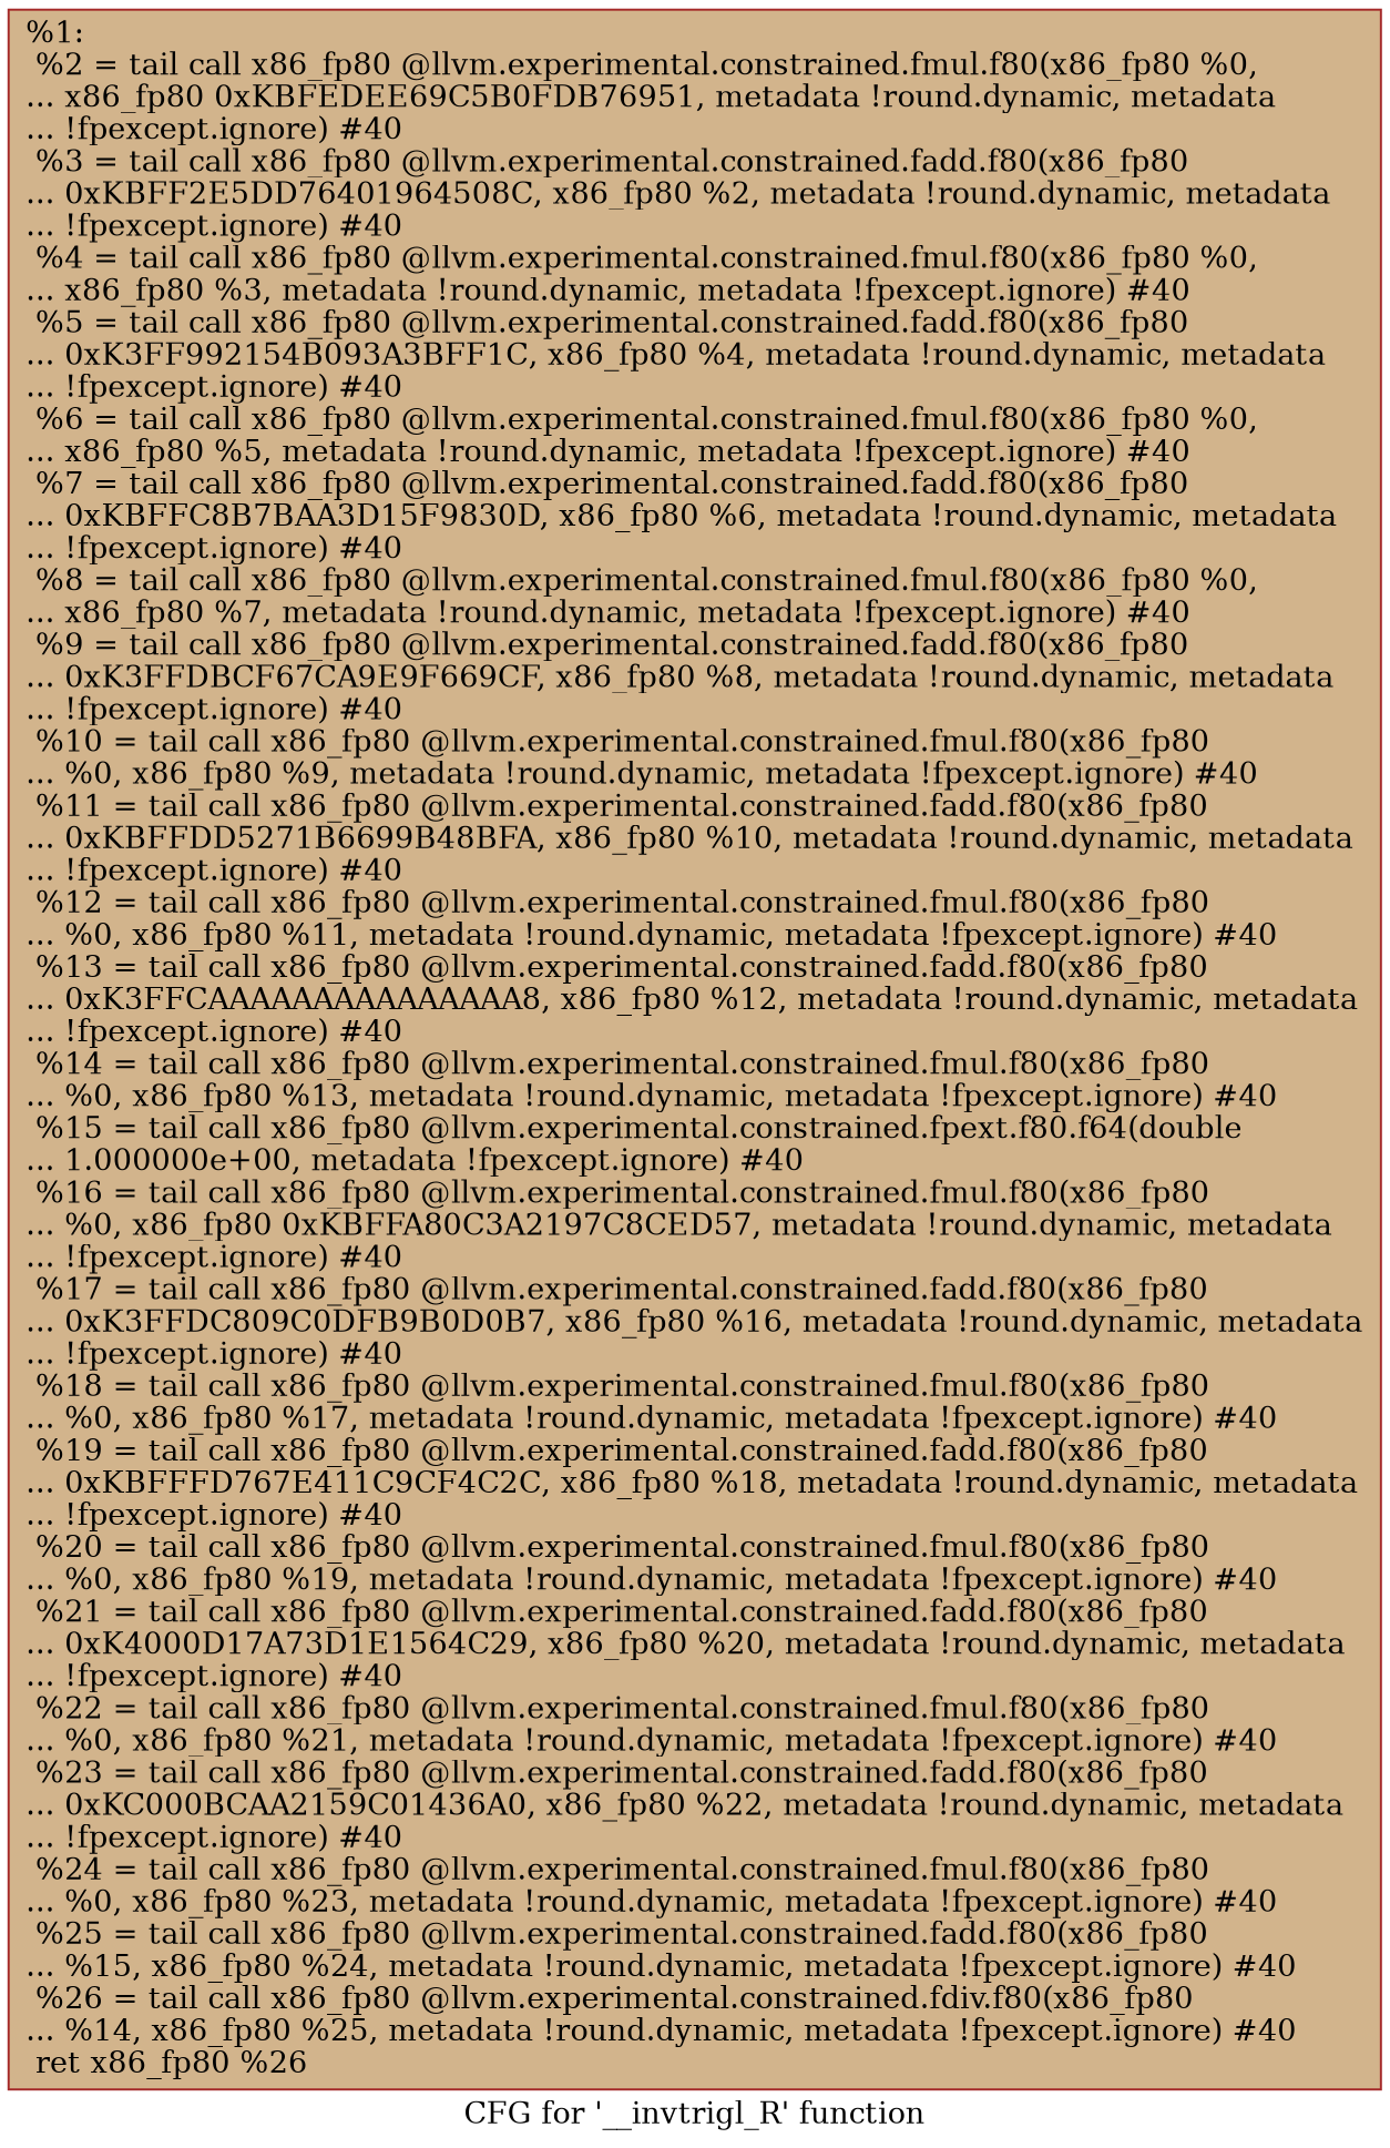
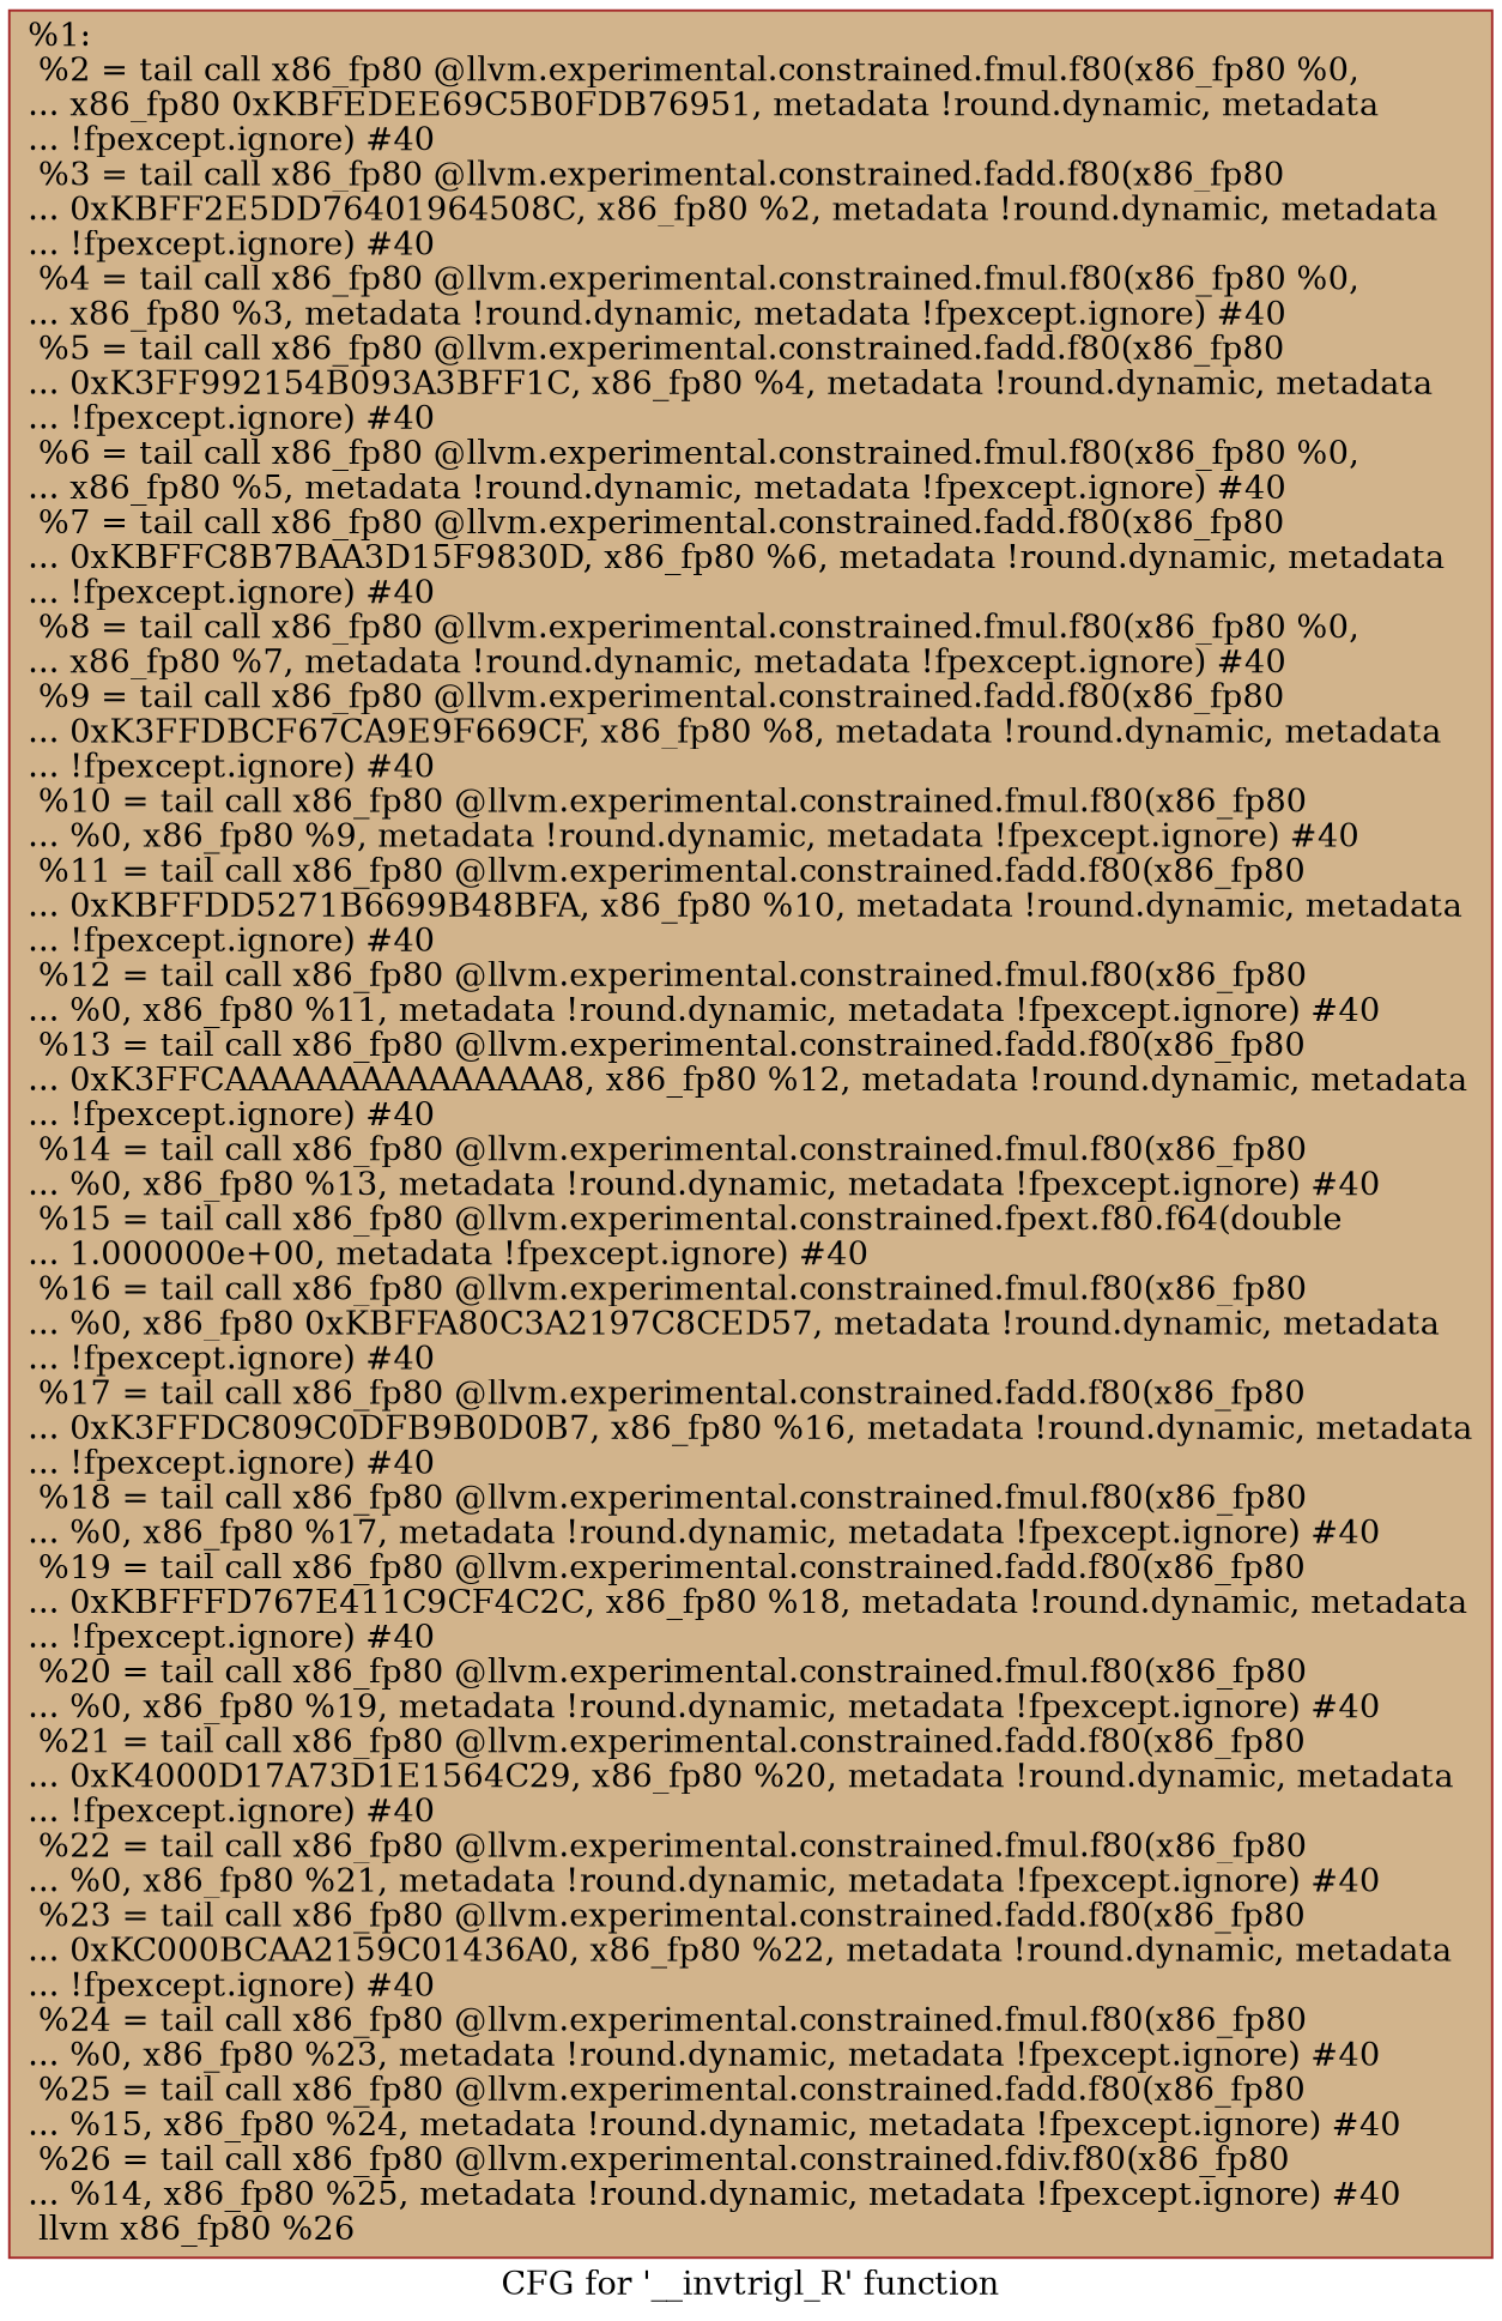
  digraph {
    label="CFG for '__invtrigl_R' function"
-   n1 [label="{%1:\l  %2 = tail call x86_fp80 @llvm.experimental.constrained.fmul.f80(x86_fp80 %0,\l... x86_fp80 0xKBFEDEE69C5B0FDB76951, metadata !round.dynamic, metadata\l... !fpexcept.ignore) #40\l  %3 = tail call x86_fp80 @llvm.experimental.constrained.fadd.f80(x86_fp80\l... 0xKBFF2E5DD76401964508C, x86_fp80 %2, metadata !round.dynamic, metadata\l... !fpexcept.ignore) #40\l  %4 = tail call x86_fp80 @llvm.experimental.constrained.fmul.f80(x86_fp80 %0,\l... x86_fp80 %3, metadata !round.dynamic, metadata !fpexcept.ignore) #40\l  %5 = tail call x86_fp80 @llvm.experimental.constrained.fadd.f80(x86_fp80\l... 0xK3FF992154B093A3BFF1C, x86_fp80 %4, metadata !round.dynamic, metadata\l... !fpexcept.ignore) #40\l  %6 = tail call x86_fp80 @llvm.experimental.constrained.fmul.f80(x86_fp80 %0,\l... x86_fp80 %5, metadata !round.dynamic, metadata !fpexcept.ignore) #40\l  %7 = tail call x86_fp80 @llvm.experimental.constrained.fadd.f80(x86_fp80\l... 0xKBFFC8B7BAA3D15F9830D, x86_fp80 %6, metadata !round.dynamic, metadata\l... !fpexcept.ignore) #40\l  %8 = tail call x86_fp80 @llvm.experimental.constrained.fmul.f80(x86_fp80 %0,\l... x86_fp80 %7, metadata !round.dynamic, metadata !fpexcept.ignore) #40\l  %9 = tail call x86_fp80 @llvm.experimental.constrained.fadd.f80(x86_fp80\l... 0xK3FFDBCF67CA9E9F669CF, x86_fp80 %8, metadata !round.dynamic, metadata\l... !fpexcept.ignore) #40\l  %10 = tail call x86_fp80 @llvm.experimental.constrained.fmul.f80(x86_fp80\l... %0, x86_fp80 %9, metadata !round.dynamic, metadata !fpexcept.ignore) #40\l  %11 = tail call x86_fp80 @llvm.experimental.constrained.fadd.f80(x86_fp80\l... 0xKBFFDD5271B6699B48BFA, x86_fp80 %10, metadata !round.dynamic, metadata\l... !fpexcept.ignore) #40\l  %12 = tail call x86_fp80 @llvm.experimental.constrained.fmul.f80(x86_fp80\l... %0, x86_fp80 %11, metadata !round.dynamic, metadata !fpexcept.ignore) #40\l  %13 = tail call x86_fp80 @llvm.experimental.constrained.fadd.f80(x86_fp80\l... 0xK3FFCAAAAAAAAAAAAAAA8, x86_fp80 %12, metadata !round.dynamic, metadata\l... !fpexcept.ignore) #40\l  %14 = tail call x86_fp80 @llvm.experimental.constrained.fmul.f80(x86_fp80\l... %0, x86_fp80 %13, metadata !round.dynamic, metadata !fpexcept.ignore) #40\l  %15 = tail call x86_fp80 @llvm.experimental.constrained.fpext.f80.f64(double\l... 1.000000e+00, metadata !fpexcept.ignore) #40\l  %16 = tail call x86_fp80 @llvm.experimental.constrained.fmul.f80(x86_fp80\l... %0, x86_fp80 0xKBFFA80C3A2197C8CED57, metadata !round.dynamic, metadata\l... !fpexcept.ignore) #40\l  %17 = tail call x86_fp80 @llvm.experimental.constrained.fadd.f80(x86_fp80\l... 0xK3FFDC809C0DFB9B0D0B7, x86_fp80 %16, metadata !round.dynamic, metadata\l... !fpexcept.ignore) #40\l  %18 = tail call x86_fp80 @llvm.experimental.constrained.fmul.f80(x86_fp80\l... %0, x86_fp80 %17, metadata !round.dynamic, metadata !fpexcept.ignore) #40\l  %19 = tail call x86_fp80 @llvm.experimental.constrained.fadd.f80(x86_fp80\l... 0xKBFFFD767E411C9CF4C2C, x86_fp80 %18, metadata !round.dynamic, metadata\l... !fpexcept.ignore) #40\l  %20 = tail call x86_fp80 @llvm.experimental.constrained.fmul.f80(x86_fp80\l... %0, x86_fp80 %19, metadata !round.dynamic, metadata !fpexcept.ignore) #40\l  %21 = tail call x86_fp80 @llvm.experimental.constrained.fadd.f80(x86_fp80\l... 0xK4000D17A73D1E1564C29, x86_fp80 %20, metadata !round.dynamic, metadata\l... !fpexcept.ignore) #40\l  %22 = tail call x86_fp80 @llvm.experimental.constrained.fmul.f80(x86_fp80\l... %0, x86_fp80 %21, metadata !round.dynamic, metadata !fpexcept.ignore) #40\l  %23 = tail call x86_fp80 @llvm.experimental.constrained.fadd.f80(x86_fp80\l... 0xKC000BCAA2159C01436A0, x86_fp80 %22, metadata !round.dynamic, metadata\l... !fpexcept.ignore) #40\l  %24 = tail call x86_fp80 @llvm.experimental.constrained.fmul.f80(x86_fp80\l... %0, x86_fp80 %23, metadata !round.dynamic, metadata !fpexcept.ignore) #40\l  %25 = tail call x86_fp80 @llvm.experimental.constrained.fadd.f80(x86_fp80\l... %15, x86_fp80 %24, metadata !round.dynamic, metadata !fpexcept.ignore) #40\l  %26 = tail call x86_fp80 @llvm.experimental.constrained.fdiv.f80(x86_fp80\l... %14, x86_fp80 %25, metadata !round.dynamic, metadata !fpexcept.ignore) #40\l  ret x86_fp80 %26\l}" shape=record style=filled fillcolor=tan color=brown]
+   n1 [label="{%1:\l  %2 = tail call x86_fp80 @llvm.experimental.constrained.fmul.f80(x86_fp80 %0,\l... x86_fp80 0xKBFEDEE69C5B0FDB76951, metadata !round.dynamic, metadata\l... !fpexcept.ignore) #40\l  %3 = tail call x86_fp80 @llvm.experimental.constrained.fadd.f80(x86_fp80\l... 0xKBFF2E5DD76401964508C, x86_fp80 %2, metadata !round.dynamic, metadata\l... !fpexcept.ignore) #40\l  %4 = tail call x86_fp80 @llvm.experimental.constrained.fmul.f80(x86_fp80 %0,\l... x86_fp80 %3, metadata !round.dynamic, metadata !fpexcept.ignore) #40\l  %5 = tail call x86_fp80 @llvm.experimental.constrained.fadd.f80(x86_fp80\l... 0xK3FF992154B093A3BFF1C, x86_fp80 %4, metadata !round.dynamic, metadata\l... !fpexcept.ignore) #40\l  %6 = tail call x86_fp80 @llvm.experimental.constrained.fmul.f80(x86_fp80 %0,\l... x86_fp80 %5, metadata !round.dynamic, metadata !fpexcept.ignore) #40\l  %7 = tail call x86_fp80 @llvm.experimental.constrained.fadd.f80(x86_fp80\l... 0xKBFFC8B7BAA3D15F9830D, x86_fp80 %6, metadata !round.dynamic, metadata\l... !fpexcept.ignore) #40\l  %8 = tail call x86_fp80 @llvm.experimental.constrained.fmul.f80(x86_fp80 %0,\l... x86_fp80 %7, metadata !round.dynamic, metadata !fpexcept.ignore) #40\l  %9 = tail call x86_fp80 @llvm.experimental.constrained.fadd.f80(x86_fp80\l... 0xK3FFDBCF67CA9E9F669CF, x86_fp80 %8, metadata !round.dynamic, metadata\l... !fpexcept.ignore) #40\l  %10 = tail call x86_fp80 @llvm.experimental.constrained.fmul.f80(x86_fp80\l... %0, x86_fp80 %9, metadata !round.dynamic, metadata !fpexcept.ignore) #40\l  %11 = tail call x86_fp80 @llvm.experimental.constrained.fadd.f80(x86_fp80\l... 0xKBFFDD5271B6699B48BFA, x86_fp80 %10, metadata !round.dynamic, metadata\l... !fpexcept.ignore) #40\l  %12 = tail call x86_fp80 @llvm.experimental.constrained.fmul.f80(x86_fp80\l... %0, x86_fp80 %11, metadata !round.dynamic, metadata !fpexcept.ignore) #40\l  %13 = tail call x86_fp80 @llvm.experimental.constrained.fadd.f80(x86_fp80\l... 0xK3FFCAAAAAAAAAAAAAAA8, x86_fp80 %12, metadata !round.dynamic, metadata\l... !fpexcept.ignore) #40\l  %14 = tail call x86_fp80 @llvm.experimental.constrained.fmul.f80(x86_fp80\l... %0, x86_fp80 %13, metadata !round.dynamic, metadata !fpexcept.ignore) #40\l  %15 = tail call x86_fp80 @llvm.experimental.constrained.fpext.f80.f64(double\l... 1.000000e+00, metadata !fpexcept.ignore) #40\l  %16 = tail call x86_fp80 @llvm.experimental.constrained.fmul.f80(x86_fp80\l... %0, x86_fp80 0xKBFFA80C3A2197C8CED57, metadata !round.dynamic, metadata\l... !fpexcept.ignore) #40\l  %17 = tail call x86_fp80 @llvm.experimental.constrained.fadd.f80(x86_fp80\l... 0xK3FFDC809C0DFB9B0D0B7, x86_fp80 %16, metadata !round.dynamic, metadata\l... !fpexcept.ignore) #40\l  %18 = tail call x86_fp80 @llvm.experimental.constrained.fmul.f80(x86_fp80\l... %0, x86_fp80 %17, metadata !round.dynamic, metadata !fpexcept.ignore) #40\l  %19 = tail call x86_fp80 @llvm.experimental.constrained.fadd.f80(x86_fp80\l... 0xKBFFFD767E411C9CF4C2C, x86_fp80 %18, metadata !round.dynamic, metadata\l... !fpexcept.ignore) #40\l  %20 = tail call x86_fp80 @llvm.experimental.constrained.fmul.f80(x86_fp80\l... %0, x86_fp80 %19, metadata !round.dynamic, metadata !fpexcept.ignore) #40\l  %21 = tail call x86_fp80 @llvm.experimental.constrained.fadd.f80(x86_fp80\l... 0xK4000D17A73D1E1564C29, x86_fp80 %20, metadata !round.dynamic, metadata\l... !fpexcept.ignore) #40\l  %22 = tail call x86_fp80 @llvm.experimental.constrained.fmul.f80(x86_fp80\l... %0, x86_fp80 %21, metadata !round.dynamic, metadata !fpexcept.ignore) #40\l  %23 = tail call x86_fp80 @llvm.experimental.constrained.fadd.f80(x86_fp80\l... 0xKC000BCAA2159C01436A0, x86_fp80 %22, metadata !round.dynamic, metadata\l... !fpexcept.ignore) #40\l  %24 = tail call x86_fp80 @llvm.experimental.constrained.fmul.f80(x86_fp80\l... %0, x86_fp80 %23, metadata !round.dynamic, metadata !fpexcept.ignore) #40\l  %25 = tail call x86_fp80 @llvm.experimental.constrained.fadd.f80(x86_fp80\l... %15, x86_fp80 %24, metadata !round.dynamic, metadata !fpexcept.ignore) #40\l  %26 = tail call x86_fp80 @llvm.experimental.constrained.fdiv.f80(x86_fp80\l... %14, x86_fp80 %25, metadata !round.dynamic, metadata !fpexcept.ignore) #40\l  llvm x86_fp80 %26\l}" shape=record style=filled fillcolor=tan color=brown]
  }
